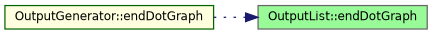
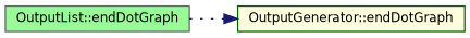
  digraph {
    rankdir=LR
    node [fontname=Helvetica fontsize=10 shape=record style=filled]
    n1 [color=gray40 fillcolor=palegreen fontcolor=black height=0.2 label="OutputList::endDotGraph" width=0.4]
    n2 [color=darkgreen fillcolor=lightyellow height=0.2 label="OutputGenerator::endDotGraph" width=0.4]
-   n2 -> n1 [color=midnightblue fontname=Helvetica fontsize=10 labelfontname=Helvetica labelfontsize=10 style=dotted]
+   n1 -> n2 [color=midnightblue fontname=Helvetica fontsize=10 labelfontname=Helvetica labelfontsize=10 style=dotted]
  }
